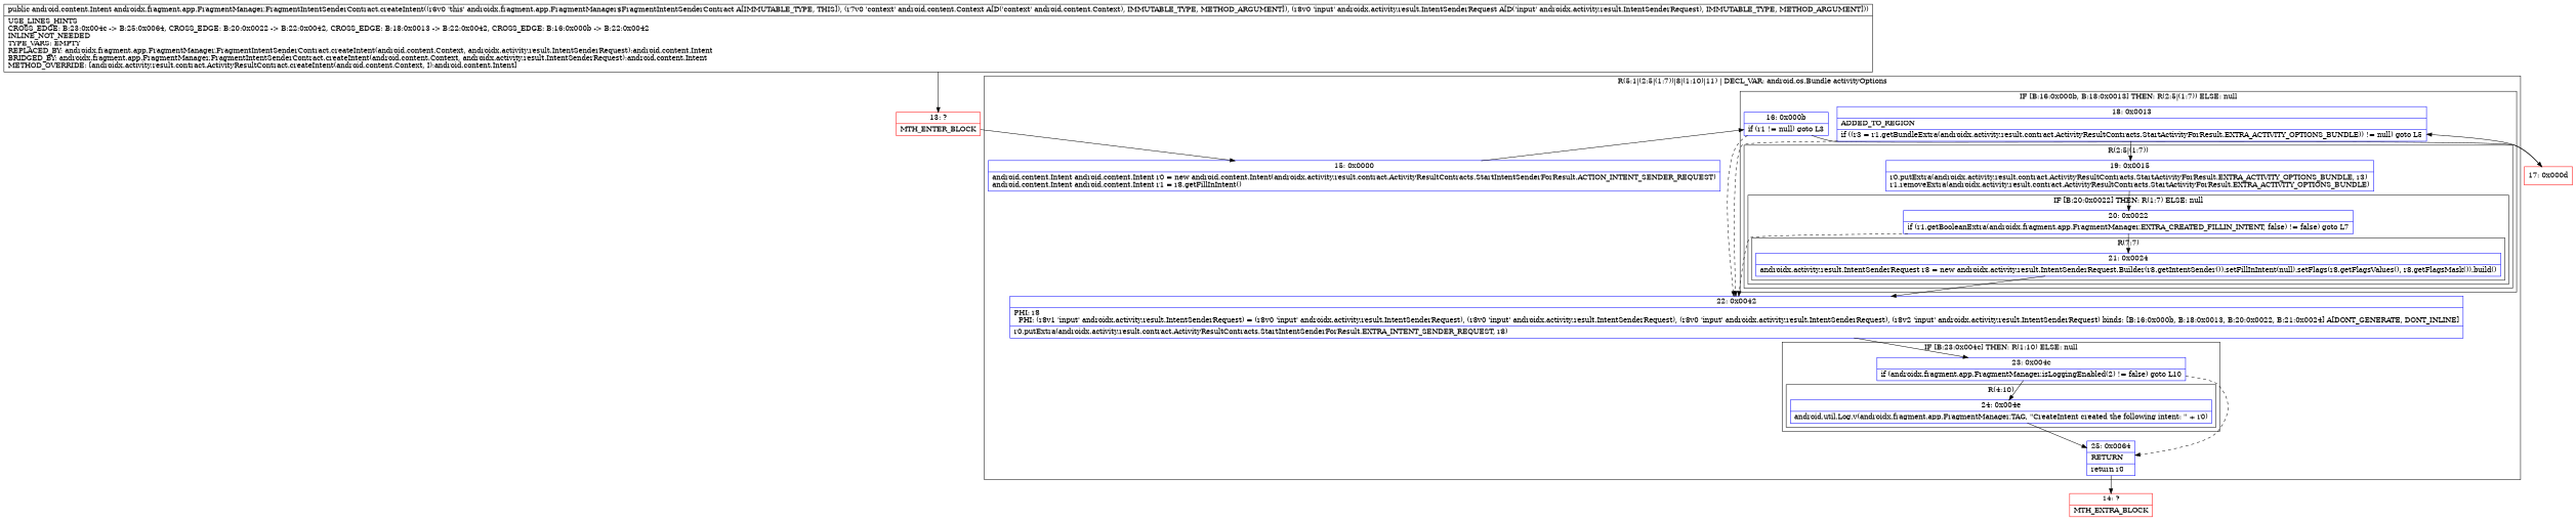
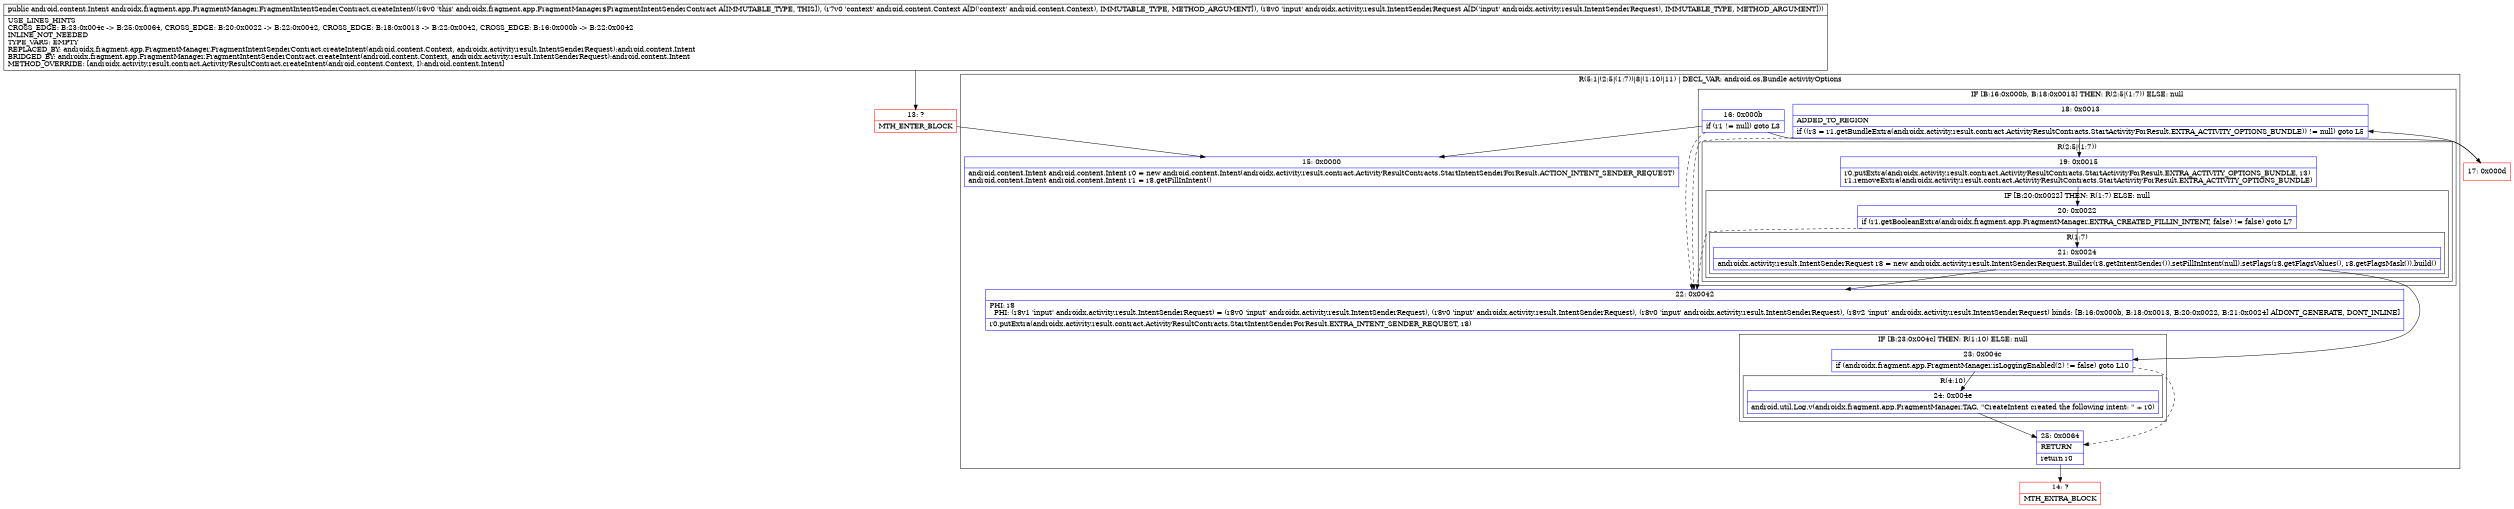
  digraph {
    node [color=blue shape=record]
    n1 [label="{21\:\ 0x0024|androidx.activity.result.IntentSenderRequest r8 = new androidx.activity.result.IntentSenderRequest.Builder(r8.getIntentSender()).setFillInIntent(null).setFlags(r8.getFlagsValues(), r8.getFlagsMask()).build()\l}"]
    n2 [label="{20\:\ 0x0022|if (r1.getBooleanExtra(androidx.fragment.app.FragmentManager.EXTRA_CREATED_FILLIN_INTENT, false) != false) goto L7\l}"]
    n3 [label="{19\:\ 0x0015|r0.putExtra(androidx.activity.result.contract.ActivityResultContracts.StartActivityForResult.EXTRA_ACTIVITY_OPTIONS_BUNDLE, r3)\lr1.removeExtra(androidx.activity.result.contract.ActivityResultContracts.StartActivityForResult.EXTRA_ACTIVITY_OPTIONS_BUNDLE)\l}"]
    n4 [label="{16\:\ 0x000b|if (r1 != null) goto L3\l}"]
    n5 [label="{18\:\ 0x0013|ADDED_TO_REGION\l|if ((r3 = r1.getBundleExtra(androidx.activity.result.contract.ActivityResultContracts.StartActivityForResult.EXTRA_ACTIVITY_OPTIONS_BUNDLE)) != null) goto L5\l}"]
    n6 [label="{24\:\ 0x004e|android.util.Log.v(androidx.fragment.app.FragmentManager.TAG, \"CreateIntent created the following intent: \" + r0)\l}"]
    n7 [label="{23\:\ 0x004c|if (androidx.fragment.app.FragmentManager.isLoggingEnabled(2) != false) goto L10\l}"]
    n8 [label="{15\:\ 0x0000|android.content.Intent android.content.Intent r0 = new android.content.Intent(androidx.activity.result.contract.ActivityResultContracts.StartIntentSenderForResult.ACTION_INTENT_SENDER_REQUEST)\landroid.content.Intent android.content.Intent r1 = r8.getFillInIntent()\l}"]
    n9 [label="{22\:\ 0x0042|PHI: r8 \l  PHI: (r8v1 'input' androidx.activity.result.IntentSenderRequest) = (r8v0 'input' androidx.activity.result.IntentSenderRequest), (r8v0 'input' androidx.activity.result.IntentSenderRequest), (r8v0 'input' androidx.activity.result.IntentSenderRequest), (r8v2 'input' androidx.activity.result.IntentSenderRequest) binds: [B:16:0x000b, B:18:0x0013, B:20:0x0022, B:21:0x0024] A[DONT_GENERATE, DONT_INLINE]\l|r0.putExtra(androidx.activity.result.contract.ActivityResultContracts.StartIntentSenderForResult.EXTRA_INTENT_SENDER_REQUEST, r8)\l}"]
    n10 [label="{25\:\ 0x0064|RETURN\l|return r0\l}"]
    n11 [color=red label="{17\:\ 0x000d}"]
    n12 [color=red label="{14\:\ ?|MTH_EXTRA_BLOCK\l}"]
    n13 [color=red label="{13\:\ ?|MTH_ENTER_BLOCK\l}"]
    n14 [label="{public android.content.Intent androidx.fragment.app.FragmentManager.FragmentIntentSenderContract.createIntent((r6v0 'this' androidx.fragment.app.FragmentManager$FragmentIntentSenderContract A[IMMUTABLE_TYPE, THIS]), (r7v0 'context' android.content.Context A[D('context' android.content.Context), IMMUTABLE_TYPE, METHOD_ARGUMENT]), (r8v0 'input' androidx.activity.result.IntentSenderRequest A[D('input' androidx.activity.result.IntentSenderRequest), IMMUTABLE_TYPE, METHOD_ARGUMENT]))  | USE_LINES_HINTS\lCROSS_EDGE: B:23:0x004c \-\> B:25:0x0064, CROSS_EDGE: B:20:0x0022 \-\> B:22:0x0042, CROSS_EDGE: B:18:0x0013 \-\> B:22:0x0042, CROSS_EDGE: B:16:0x000b \-\> B:22:0x0042\lINLINE_NOT_NEEDED\lTYPE_VARS: EMPTY\lREPLACED_BY: androidx.fragment.app.FragmentManager.FragmentIntentSenderContract.createIntent(android.content.Context, androidx.activity.result.IntentSenderRequest):android.content.Intent\lBRIDGED_BY: androidx.fragment.app.FragmentManager.FragmentIntentSenderContract.createIntent(android.content.Context, androidx.activity.result.IntentSenderRequest):android.content.Intent\lMETHOD_OVERRIDE: [androidx.activity.result.contract.ActivityResultContract.createIntent(android.content.Context, I):android.content.Intent]\l}" color=""]
    subgraph cluster_1 {
      label="R(5:1|(2:5|(1:7))|8|(1:10)|11) | DECL_VAR: android.os.Bundle activityOptions\l"
      n8
      n9
      n10
      subgraph cluster_2 {
        label="IF [B:16:0x000b, B:18:0x0013] THEN: R(2:5|(1:7)) ELSE: null"
        n4
        n5
        subgraph cluster_3 {
          label="R(2:5|(1:7))"
          n3
          subgraph cluster_4 {
            label="IF [B:20:0x0022] THEN: R(1:7) ELSE: null"
            n2
            subgraph cluster_5 {
-             label="R(7:7)"
+             label="R(1:7)"
              n1
            }
          }
        }
      }
      subgraph cluster_6 {
        label="IF [B:23:0x004c] THEN: R(1:10) ELSE: null"
        n7
        subgraph cluster_7 {
          label="R(4:10)"
          n6
        }
      }
    }
    n1 -> n9
    n2 -> n1
    n2 -> n9 [style=dashed]
    n3 -> n2
    n4 -> n9 [style=dashed]
    n4 -> n11
    n5 -> n3
    n5 -> n9 [style=dashed]
    n6 -> n10
    n7 -> n6
    n7 -> n10 [style=dashed]
-   n8 -> n4
-   n9 -> n7
+   n4 -> n8
+   n1 -> n7
    n10 -> n12
    n11 -> n5
    n13 -> n8
    n14 -> n13
  }
